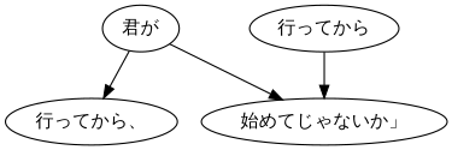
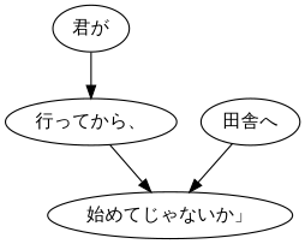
  digraph {
    n1 [label="君が"]
    n2 [label="行ってから、"]
    n3 [label="始めてじゃないか」"]
-   n4 [label="行ってから"]
+   n4 [label="田舎へ"]
    n1 -> n2
-   n1 -> n3
+   n2 -> n3
    n4 -> n3
  }
